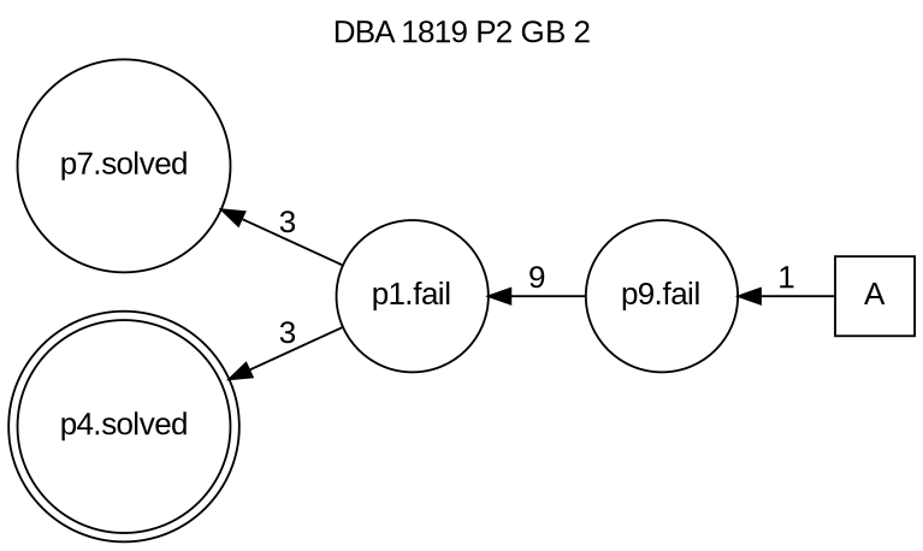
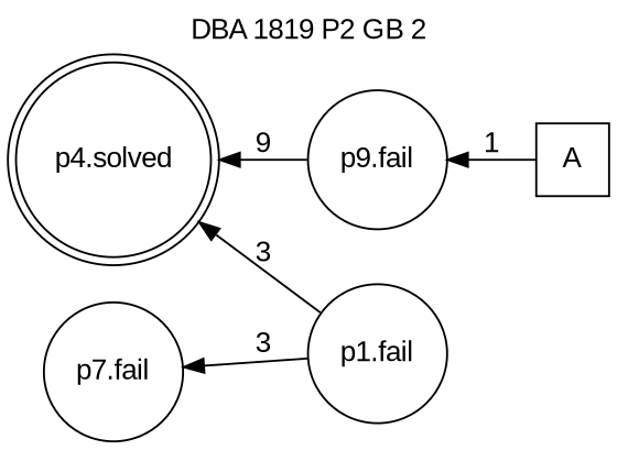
  digraph {
    fontname="Liberation Sans"
    label=" DBA 1819 P2 GB 2 "
    labelloc=tl
    rankdir=RL
    node [fontname="Liberation Sans" shape=circle]
    edge [fontname="Liberation Sans"]
    n1 [label=A shape=square]
    n2 [label="p9.fail"]
    n3 [label="p1.fail"]
-   n4 [label="p7.solved"]
+   n4 [label="p7.fail"]
    n5 [label="p4.solved" shape=doublecircle]
    n1 -> n2 [label=1]
-   n2 -> n3 [label=9]
+   n2 -> n5 [label=9]
    n3 -> n4 [label=3]
    n3 -> n5 [label=3]
  }
